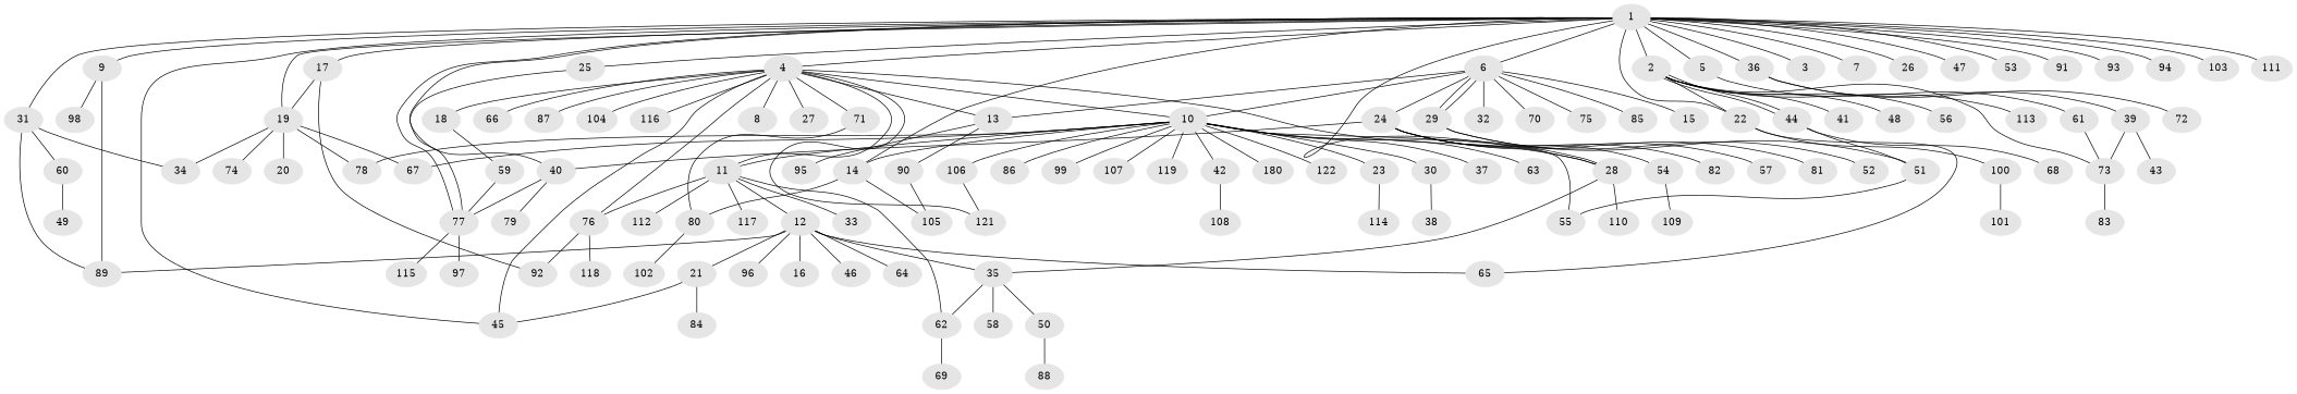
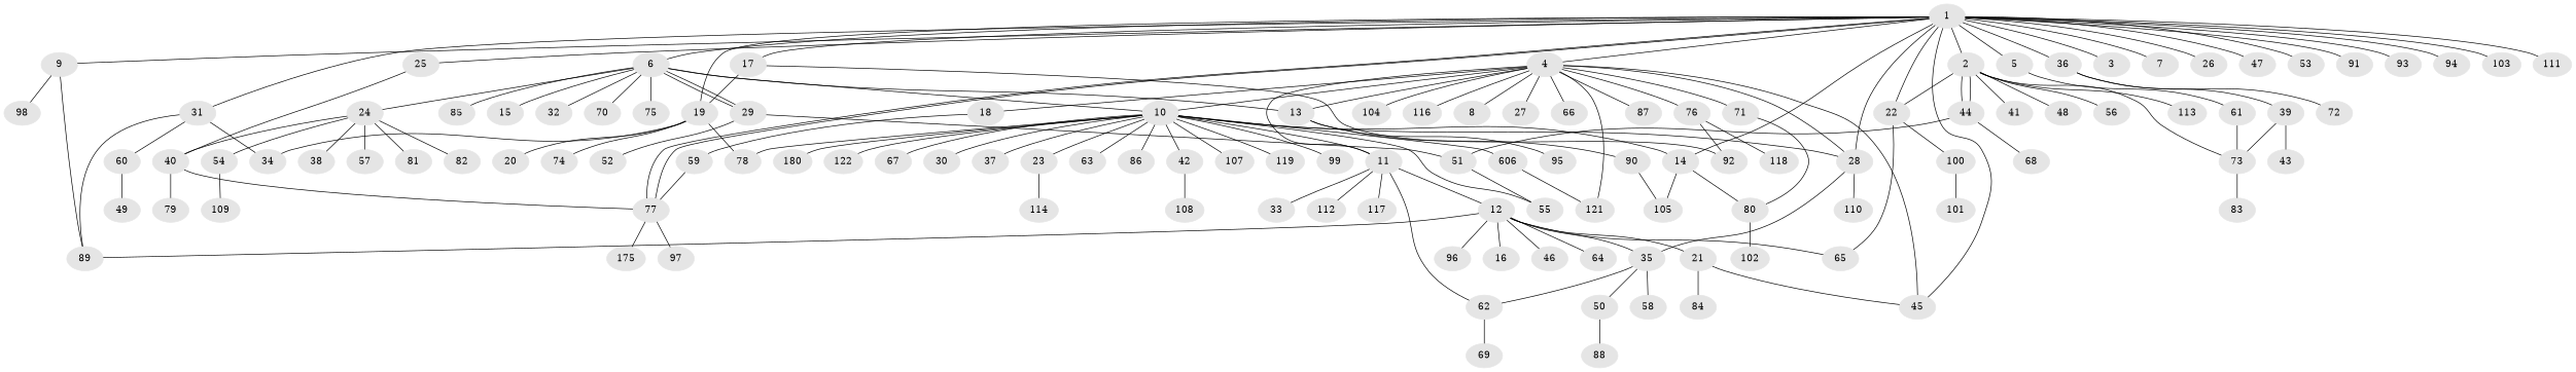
  graph {
    node [color=gray90 style=filled]
    1
    2
    3
    4
    5
    6
    7
    9
    14
    17
    19
    22
    25
    26
    28
    31
    36
    45
    47
    53
    77
    91
    93
    94
    103
    111
    41
    44
    48
    56
    73
    113
    8
    10
    11
    13
    18
    27
    66
    71
    76
    87
    104
    116
    121
    61
    15
    24
    29
    32
    70
    75
    85
    89
    98
    80
    105
    92
    67
    78
    20
    34
    74
    65
    100
    40
    35
    110
    60
    39
    72
    97
-   115
+   115 [label=175]
    51
    68
    83
    23
    30
    37
    42
    55
    63
    86
    99
-   106
+   106 [label=606]
    107
    119
    n88 [label=180]
    122
    12
    33
    62
    112
    117
    90
    95
    59
    118
    38
    54
    57
    81
    82
    52
    114
    108
    16
    21
    46
    64
    96
    69
    84
    50
    58
    102
    101
    79
    109
    49
    88
    43
    1 -- 2
    1 -- 3
    1 -- 4
    1 -- 5
    1 -- 6
    1 -- 7
    1 -- 9
    1 -- 14
    1 -- 17
    1 -- 19
    1 -- 22
    1 -- 25
    1 -- 26
    1 -- 28
    1 -- 31
    1 -- 36
    1 -- 45
    1 -- 47
    1 -- 53
    1 -- 77
    1 -- 77
    1 -- 91
    1 -- 93
    1 -- 94
    1 -- 103
    1 -- 111
    2 -- 22
    2 -- 41
    2 -- 44
    2 -- 44
    2 -- 48
    2 -- 56
    2 -- 73
    2 -- 113
    4 -- 28
    4 -- 45
    4 -- 8
    4 -- 10
    4 -- 11
    4 -- 13
    4 -- 18
    4 -- 27
    4 -- 66
    4 -- 71
    4 -- 76
    4 -- 87
    4 -- 104
    4 -- 116
    4 -- 121
    5 -- 61
    6 -- 10
    6 -- 13
    6 -- 15
    6 -- 24
    6 -- 29
    6 -- 29
    6 -- 32
    6 -- 70
    6 -- 75
    6 -- 85
    9 -- 89
    9 -- 98
    14 -- 80
    14 -- 105
    17 -- 19
    17 -- 92
-   19 -- 67
    19 -- 78
    19 -- 20
    19 -- 34
    19 -- 74
    22 -- 65
    22 -- 100
    25 -- 40
    28 -- 35
    28 -- 110
    31 -- 89
    31 -- 34
    31 -- 60
    36 -- 39
    36 -- 72
    77 -- 97
    77 -- 115
    44 -- 51
    44 -- 68
    73 -- 83
    10 -- 14
    10 -- 28
    10 -- 11
    10 -- 67
    10 -- 78
    10 -- 23
    10 -- 30
    10 -- 37
    10 -- 42
    10 -- 55
    10 -- 63
    10 -- 86
    10 -- 99
    10 -- 106
    10 -- 107
    10 -- 119
    10 -- n88
    10 -- 122
-   11 -- 76
    11 -- 12
    11 -- 33
    11 -- 62
    11 -- 112
    11 -- 117
    13 -- 90
    13 -- 95
    18 -- 59
    71 -- 80
    76 -- 92
    76 -- 118
    61 -- 73
    24 -- 40
-   30 -- 38
+   24 -- 38
    24 -- 54
    24 -- 57
    24 -- 81
    24 -- 82
    29 -- 51
    29 -- 52
    80 -- 102
    100 -- 101
    40 -- 77
    40 -- 79
    35 -- 62
    35 -- 50
    35 -- 58
    60 -- 49
    39 -- 73
    39 -- 43
    51 -- 55
    23 -- 114
    42 -- 108
    106 -- 121
    12 -- 89
    12 -- 65
    12 -- 35
    12 -- 16
    12 -- 21
    12 -- 46
    12 -- 64
    12 -- 96
    62 -- 69
    90 -- 105
    59 -- 77
    54 -- 109
    21 -- 45
    21 -- 84
    50 -- 88
  }
